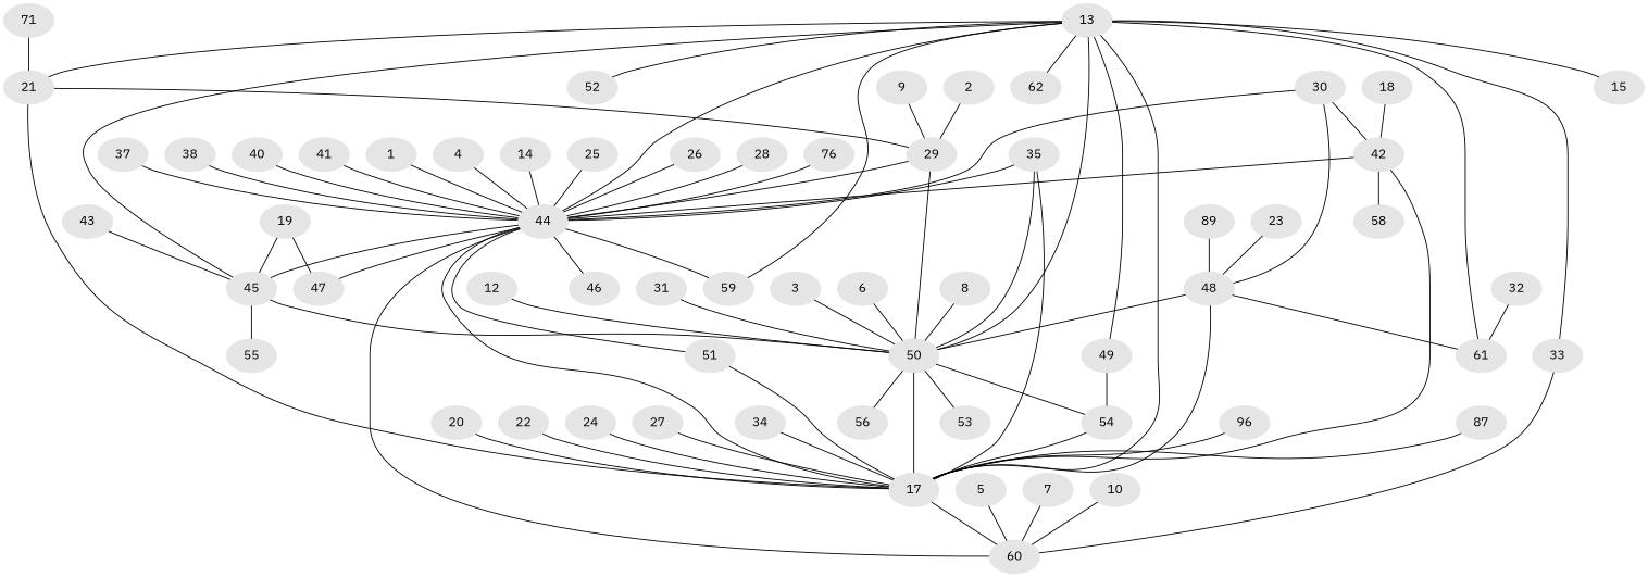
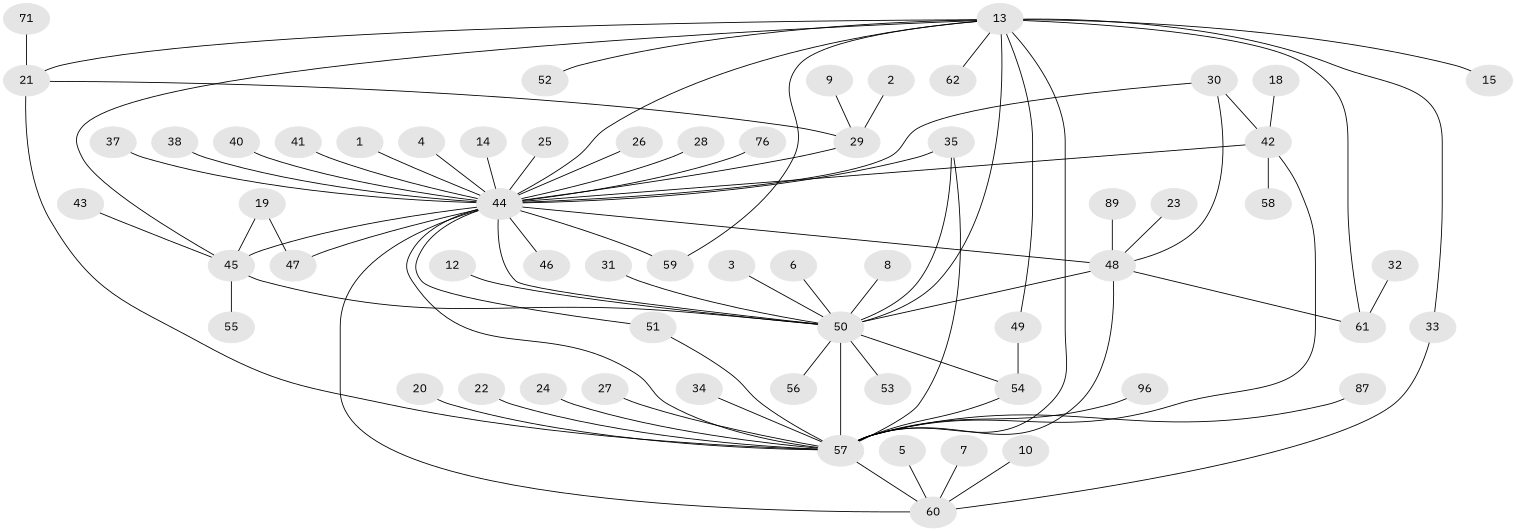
  graph {
    fontname="IBM Plex Sans"
    node [color=gray90 fontname="IBM Plex Sans" style=filled]
    edge [fontname="IBM Plex Sans" weight=1.0]
    1
    44
    50
    60
    45
-   57 [label=17]
+   57
    59
    48
    46
    47
    51
    2
    29
    3
    54
    53
    56
    4
    5
    6
    7
    8
    9
    10
    n25 [label=71]
    21
    12
    13
    15
    33
    49
    52
    61
    62
    55
    14
    n37 [label=96]
    n38 [label=87]
    18
    42
    58
    19
    20
    22
    23
    24
    25
    26
    27
    28
    30
    31
    32
    34
    35
    n56 [label=76]
    37
    38
    n59 [label=89]
    40
    41
    43
    1 -- 44
-   29 -- 50 [weight=2.0]
+   44 -- 50 [weight=2.0]
    44 -- 60
    44 -- 45 [weight=2.0]
    44 -- 57
    44 -- 59
+   44 -- 48
    44 -- 46
    44 -- 47
    44 -- 51
    50 -- 57 [weight=2.0]
    50 -- 54
    50 -- 53
    50 -- 56
    45 -- 50
    45 -- 55
    57 -- 60
    48 -- 50
    48 -- 57
    48 -- 61
    51 -- 57
    2 -- 29
    29 -- 44
    3 -- 50
    54 -- 57
    4 -- 44
    5 -- 60
    6 -- 50
    7 -- 60
    8 -- 50
    9 -- 29
    10 -- 60
    n25 -- 21
    21 -- 57
    21 -- 29
    12 -- 50
    13 -- 44
    13 -- 50 [weight=2.0]
    13 -- 45
    13 -- 57
    13 -- 59
    13 -- 21
    13 -- 15
    13 -- 33
    13 -- 49
    13 -- 52
    13 -- 61
    13 -- 62
    33 -- 60
    49 -- 54
    14 -- 44
    n37 -- 57
    n38 -- 57
    18 -- 42
    42 -- 44
    42 -- 57
    42 -- 58
    19 -- 45
    19 -- 47
    20 -- 57
    22 -- 57
    23 -- 48
    24 -- 57
    25 -- 44
    26 -- 44
    27 -- 57
    28 -- 44
    30 -- 44
    30 -- 48
    30 -- 42
    31 -- 50
    32 -- 61
    34 -- 57
    35 -- 44
    35 -- 50
    35 -- 57
    n56 -- 44
    37 -- 44
    38 -- 44
    n59 -- 48
    40 -- 44
    41 -- 44
    43 -- 45
  }
